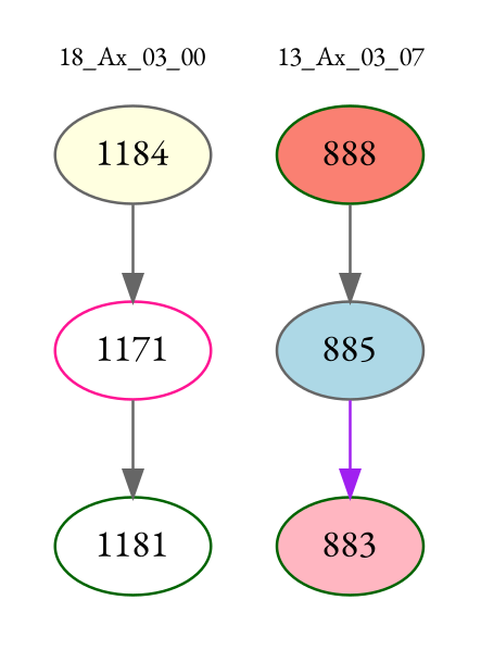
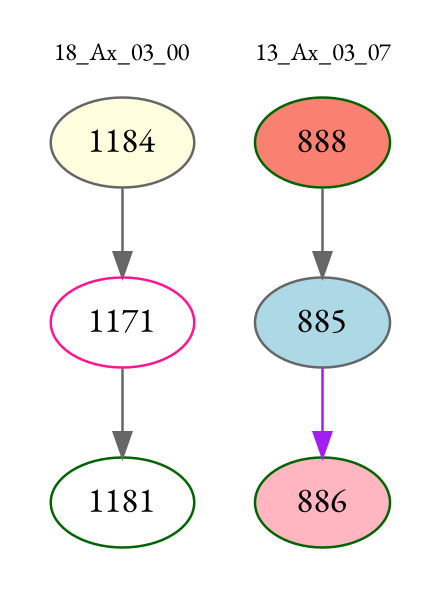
  digraph {
    fontname="EB Garamond"
    node [color=darkgreen fillcolor=white fontname="EB Garamond" style=filled]
    edge [color=gray40 fontname="EB Garamond"]
    n1 [color=gray40 fillcolor=lightyellow label=1184]
    n2 [color=deeppink label=1171]
    n3 [label=1181]
    n4 [fillcolor=salmon label=888]
    n5 [color=gray40 fillcolor=lightblue label=885]
-   n6 [fillcolor=lightpink label=883]
+   n6 [fillcolor=lightpink label=886]
    subgraph cluster_1 {
      color=white
      fontsize=10
      label="18_Ax_03_00"
      n1
      n2
      n3
    }
    subgraph cluster_2 {
      color=white
      fontsize=10
      label="13_Ax_03_07"
      n4
      n5
      n6
    }
    n1 -> n2
    n2 -> n3
    n4 -> n5
    n5 -> n6 [color=purple]
  }
